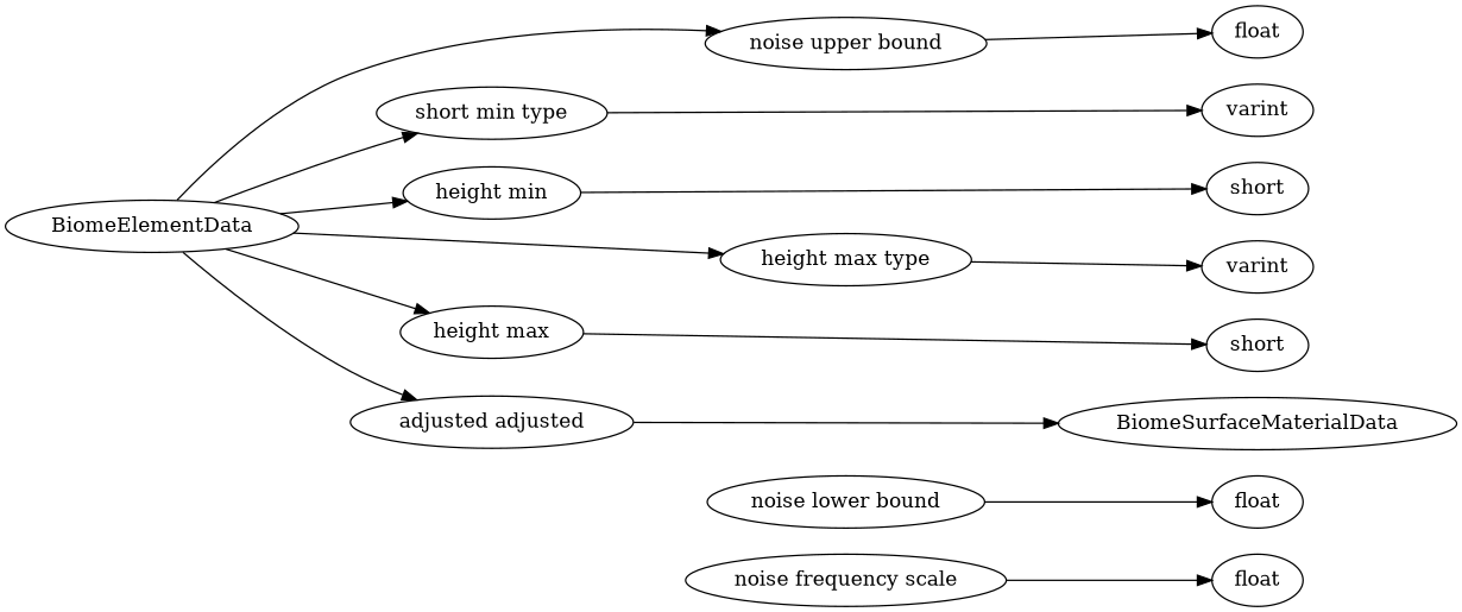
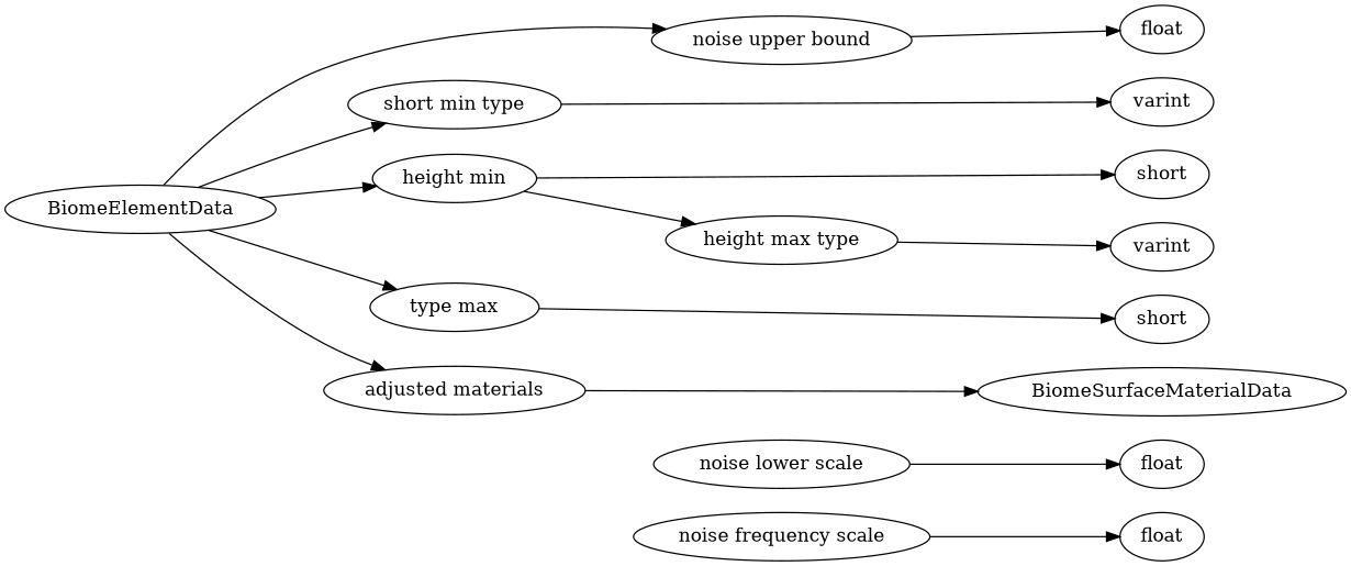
  digraph {
    rankdir=LR
    n1 [label=float]
    n2 [label=float]
    n3 [label=float]
    n4 [label=varint]
    n5 [label=short]
    n6 [label=varint]
    n7 [label=short]
    n8 [label=BiomeSurfaceMaterialData]
    n9 [label=BiomeElementData]
    n10 [label="noise upper bound"]
    n11 [label="short min type"]
    n12 [label="height min"]
    n13 [label="height max type"]
-   n14 [label="height max"]
-   n15 [label="adjusted adjusted"]
+   n14 [label="type max"]
+   n15 [label="adjusted materials"]
    n16 [label="noise frequency scale"]
-   n17 [label="noise lower bound"]
+   n17 [label="noise lower scale"]
    subgraph sub_1 {
      rank=max
      n1
      n2
      n3
      n4
      n5
      n6
      n7
      n8
    }
    n9 -> n10
    n9 -> n11
    n9 -> n12
-   n9 -> n13
+   n12 -> n13
    n9 -> n14
    n9 -> n15
    n10 -> n3
    n11 -> n4
    n12 -> n5
    n13 -> n6
    n14 -> n7
    n15 -> n8
    n16 -> n1
    n17 -> n2
  }
